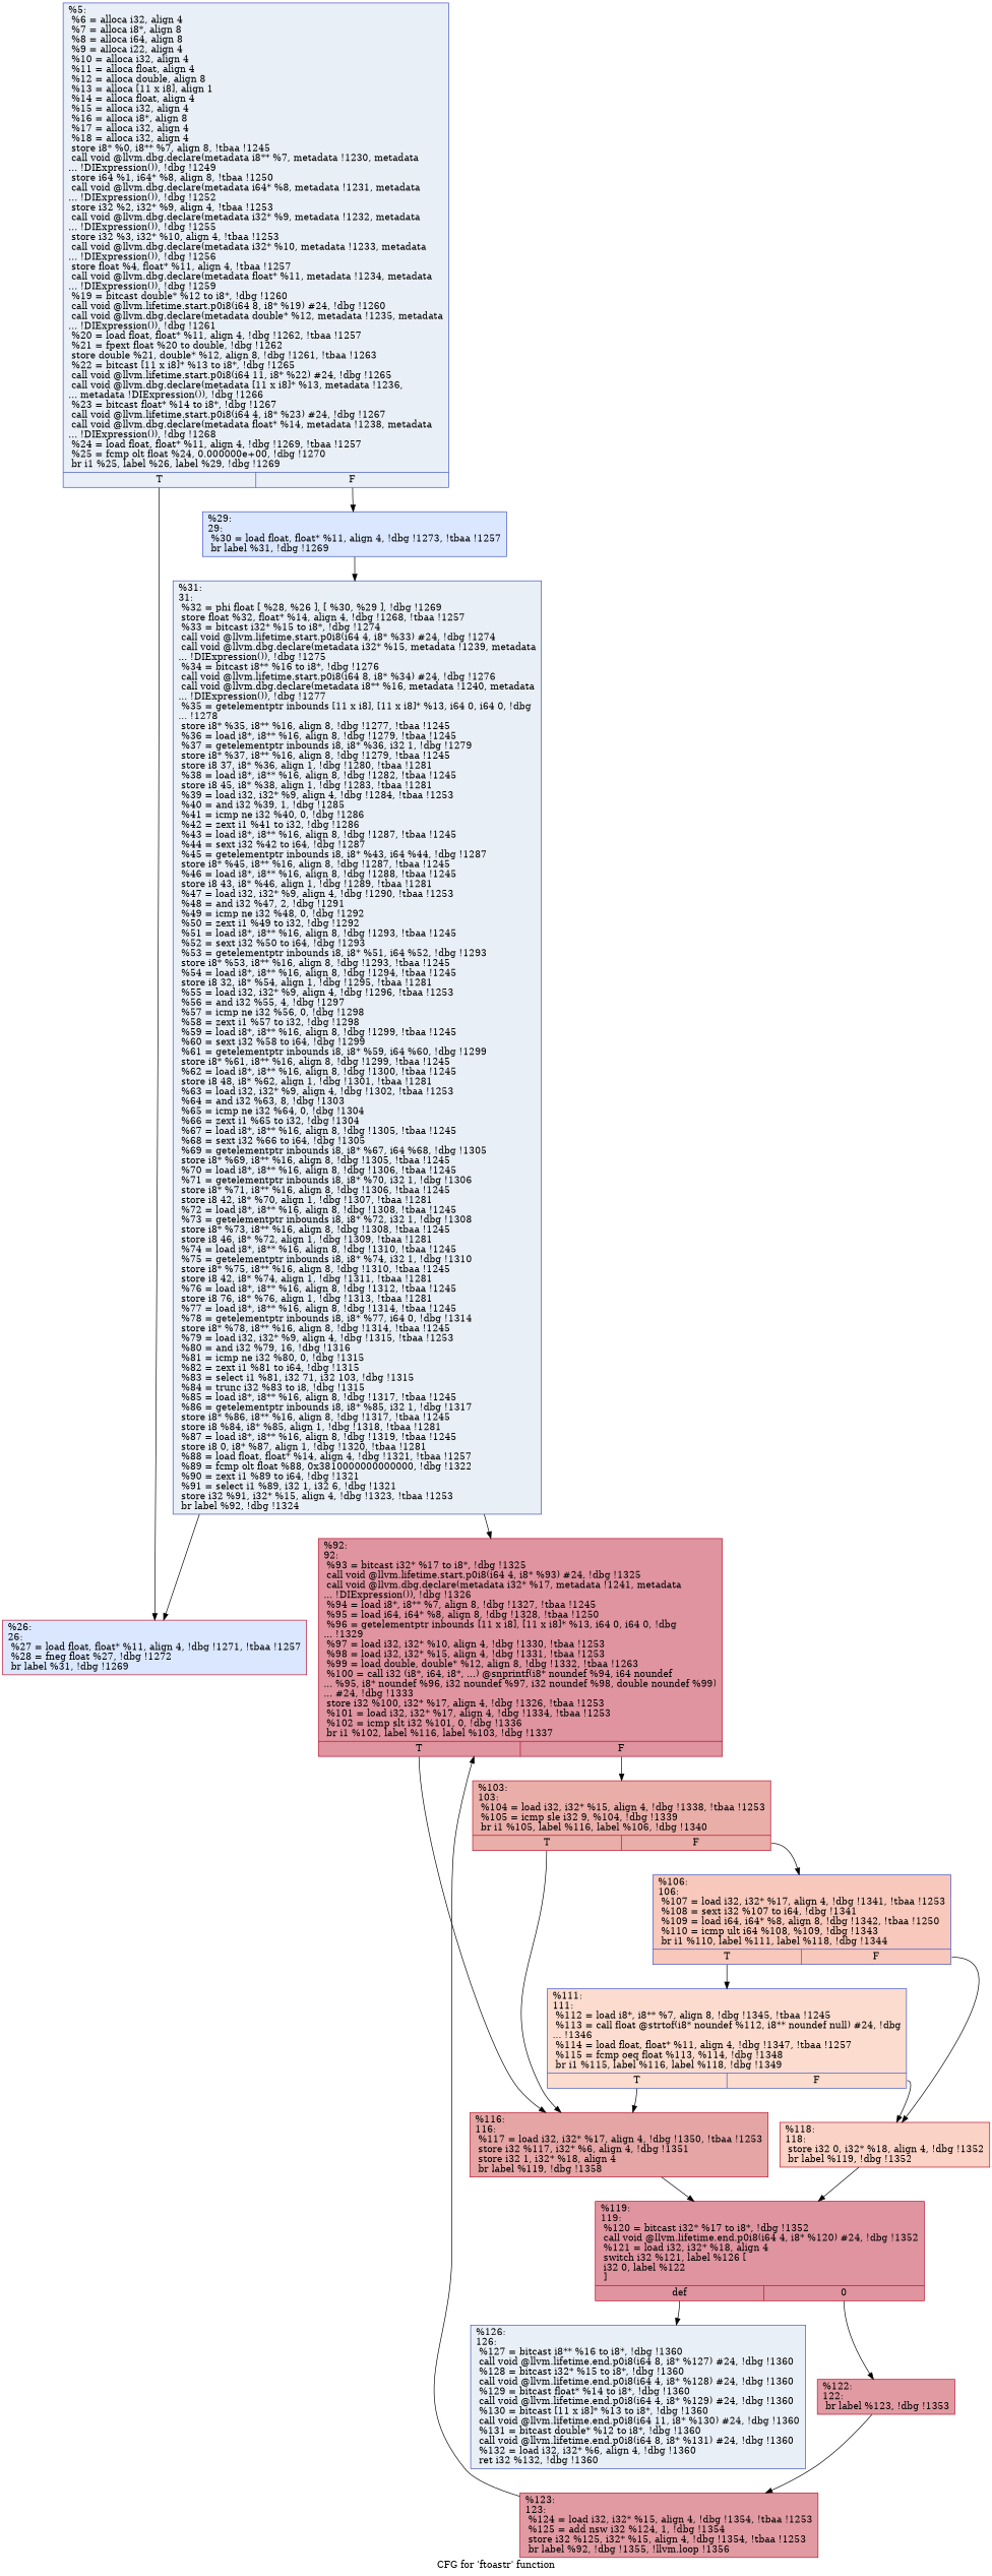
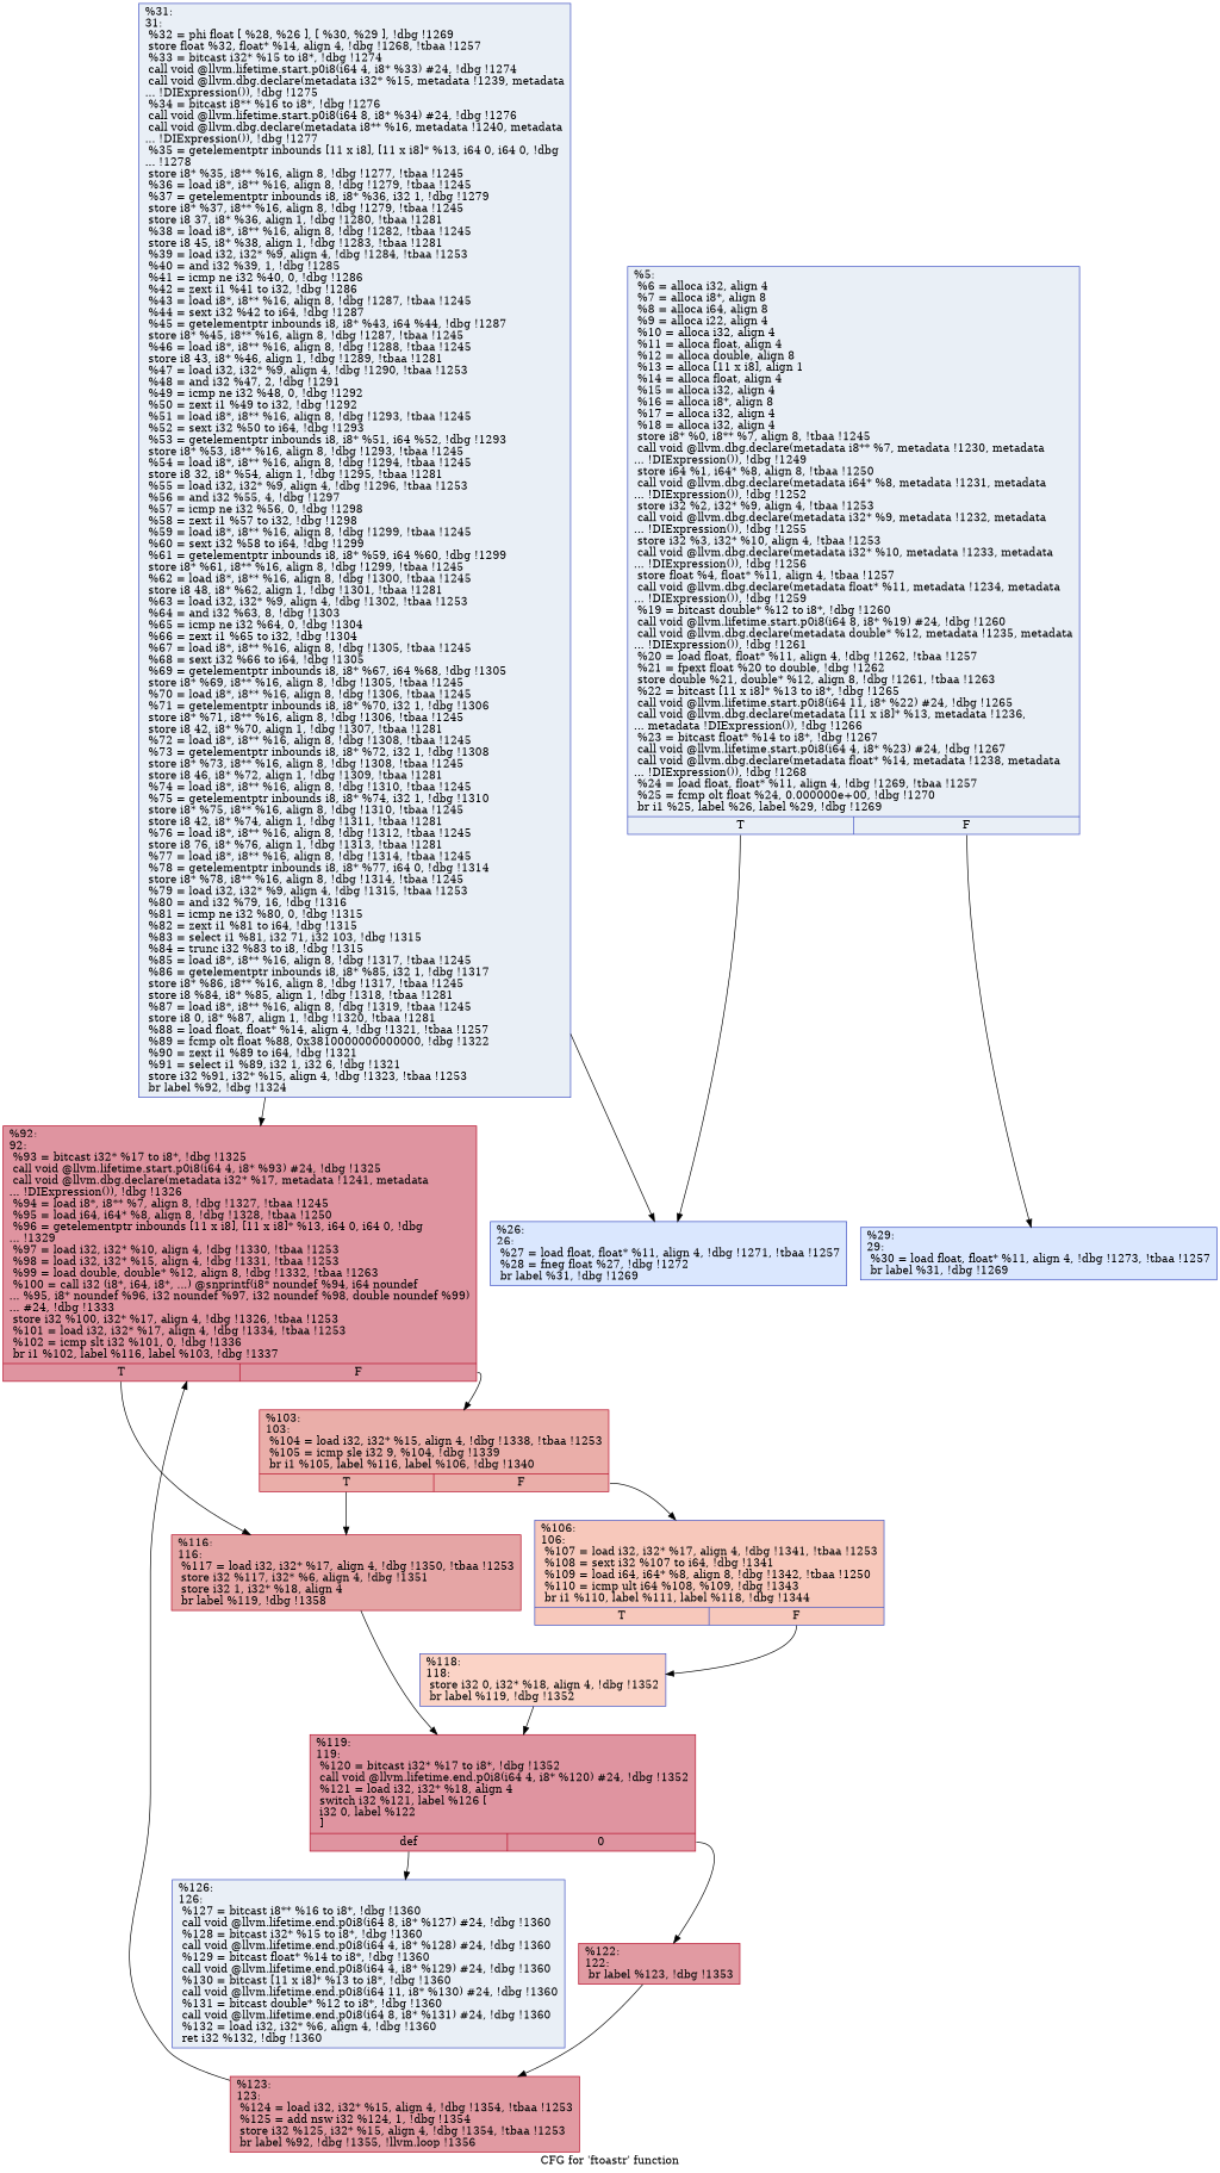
  digraph {
    label="CFG for 'ftoastr' function"
    node [color="#3d50c3ff" fillcolor="#cedaeb70" shape=record style=filled]
    n1 [label="{%5:\l  %6 = alloca i32, align 4\l  %7 = alloca i8*, align 8\l  %8 = alloca i64, align 8\l  %9 = alloca i22, align 4\l  %10 = alloca i32, align 4\l  %11 = alloca float, align 4\l  %12 = alloca double, align 8\l  %13 = alloca [11 x i8], align 1\l  %14 = alloca float, align 4\l  %15 = alloca i32, align 4\l  %16 = alloca i8*, align 8\l  %17 = alloca i32, align 4\l  %18 = alloca i32, align 4\l  store i8* %0, i8** %7, align 8, !tbaa !1245\l  call void @llvm.dbg.declare(metadata i8** %7, metadata !1230, metadata\l... !DIExpression()), !dbg !1249\l  store i64 %1, i64* %8, align 8, !tbaa !1250\l  call void @llvm.dbg.declare(metadata i64* %8, metadata !1231, metadata\l... !DIExpression()), !dbg !1252\l  store i32 %2, i32* %9, align 4, !tbaa !1253\l  call void @llvm.dbg.declare(metadata i32* %9, metadata !1232, metadata\l... !DIExpression()), !dbg !1255\l  store i32 %3, i32* %10, align 4, !tbaa !1253\l  call void @llvm.dbg.declare(metadata i32* %10, metadata !1233, metadata\l... !DIExpression()), !dbg !1256\l  store float %4, float* %11, align 4, !tbaa !1257\l  call void @llvm.dbg.declare(metadata float* %11, metadata !1234, metadata\l... !DIExpression()), !dbg !1259\l  %19 = bitcast double* %12 to i8*, !dbg !1260\l  call void @llvm.lifetime.start.p0i8(i64 8, i8* %19) #24, !dbg !1260\l  call void @llvm.dbg.declare(metadata double* %12, metadata !1235, metadata\l... !DIExpression()), !dbg !1261\l  %20 = load float, float* %11, align 4, !dbg !1262, !tbaa !1257\l  %21 = fpext float %20 to double, !dbg !1262\l  store double %21, double* %12, align 8, !dbg !1261, !tbaa !1263\l  %22 = bitcast [11 x i8]* %13 to i8*, !dbg !1265\l  call void @llvm.lifetime.start.p0i8(i64 11, i8* %22) #24, !dbg !1265\l  call void @llvm.dbg.declare(metadata [11 x i8]* %13, metadata !1236,\l... metadata !DIExpression()), !dbg !1266\l  %23 = bitcast float* %14 to i8*, !dbg !1267\l  call void @llvm.lifetime.start.p0i8(i64 4, i8* %23) #24, !dbg !1267\l  call void @llvm.dbg.declare(metadata float* %14, metadata !1238, metadata\l... !DIExpression()), !dbg !1268\l  %24 = load float, float* %11, align 4, !dbg !1269, !tbaa !1257\l  %25 = fcmp olt float %24, 0.000000e+00, !dbg !1270\l  br i1 %25, label %26, label %29, !dbg !1269\l|{<s0>T|<s1>F}}"]
-   n2 [color="#b70d28ff" fillcolor="#abc8fd70" label="{%26:\l26:                                               \l  %27 = load float, float* %11, align 4, !dbg !1271, !tbaa !1257\l  %28 = fneg float %27, !dbg !1272\l  br label %31, !dbg !1269\l}"]
+   n2 [fillcolor="#abc8fd70" label="{%26:\l26:                                               \l  %27 = load float, float* %11, align 4, !dbg !1271, !tbaa !1257\l  %28 = fneg float %27, !dbg !1272\l  br label %31, !dbg !1269\l}"]
    n3 [fillcolor="#abc8fd70" label="{%29:\l29:                                               \l  %30 = load float, float* %11, align 4, !dbg !1273, !tbaa !1257\l  br label %31, !dbg !1269\l}"]
    n4 [label="{%31:\l31:                                               \l  %32 = phi float [ %28, %26 ], [ %30, %29 ], !dbg !1269\l  store float %32, float* %14, align 4, !dbg !1268, !tbaa !1257\l  %33 = bitcast i32* %15 to i8*, !dbg !1274\l  call void @llvm.lifetime.start.p0i8(i64 4, i8* %33) #24, !dbg !1274\l  call void @llvm.dbg.declare(metadata i32* %15, metadata !1239, metadata\l... !DIExpression()), !dbg !1275\l  %34 = bitcast i8** %16 to i8*, !dbg !1276\l  call void @llvm.lifetime.start.p0i8(i64 8, i8* %34) #24, !dbg !1276\l  call void @llvm.dbg.declare(metadata i8** %16, metadata !1240, metadata\l... !DIExpression()), !dbg !1277\l  %35 = getelementptr inbounds [11 x i8], [11 x i8]* %13, i64 0, i64 0, !dbg\l... !1278\l  store i8* %35, i8** %16, align 8, !dbg !1277, !tbaa !1245\l  %36 = load i8*, i8** %16, align 8, !dbg !1279, !tbaa !1245\l  %37 = getelementptr inbounds i8, i8* %36, i32 1, !dbg !1279\l  store i8* %37, i8** %16, align 8, !dbg !1279, !tbaa !1245\l  store i8 37, i8* %36, align 1, !dbg !1280, !tbaa !1281\l  %38 = load i8*, i8** %16, align 8, !dbg !1282, !tbaa !1245\l  store i8 45, i8* %38, align 1, !dbg !1283, !tbaa !1281\l  %39 = load i32, i32* %9, align 4, !dbg !1284, !tbaa !1253\l  %40 = and i32 %39, 1, !dbg !1285\l  %41 = icmp ne i32 %40, 0, !dbg !1286\l  %42 = zext i1 %41 to i32, !dbg !1286\l  %43 = load i8*, i8** %16, align 8, !dbg !1287, !tbaa !1245\l  %44 = sext i32 %42 to i64, !dbg !1287\l  %45 = getelementptr inbounds i8, i8* %43, i64 %44, !dbg !1287\l  store i8* %45, i8** %16, align 8, !dbg !1287, !tbaa !1245\l  %46 = load i8*, i8** %16, align 8, !dbg !1288, !tbaa !1245\l  store i8 43, i8* %46, align 1, !dbg !1289, !tbaa !1281\l  %47 = load i32, i32* %9, align 4, !dbg !1290, !tbaa !1253\l  %48 = and i32 %47, 2, !dbg !1291\l  %49 = icmp ne i32 %48, 0, !dbg !1292\l  %50 = zext i1 %49 to i32, !dbg !1292\l  %51 = load i8*, i8** %16, align 8, !dbg !1293, !tbaa !1245\l  %52 = sext i32 %50 to i64, !dbg !1293\l  %53 = getelementptr inbounds i8, i8* %51, i64 %52, !dbg !1293\l  store i8* %53, i8** %16, align 8, !dbg !1293, !tbaa !1245\l  %54 = load i8*, i8** %16, align 8, !dbg !1294, !tbaa !1245\l  store i8 32, i8* %54, align 1, !dbg !1295, !tbaa !1281\l  %55 = load i32, i32* %9, align 4, !dbg !1296, !tbaa !1253\l  %56 = and i32 %55, 4, !dbg !1297\l  %57 = icmp ne i32 %56, 0, !dbg !1298\l  %58 = zext i1 %57 to i32, !dbg !1298\l  %59 = load i8*, i8** %16, align 8, !dbg !1299, !tbaa !1245\l  %60 = sext i32 %58 to i64, !dbg !1299\l  %61 = getelementptr inbounds i8, i8* %59, i64 %60, !dbg !1299\l  store i8* %61, i8** %16, align 8, !dbg !1299, !tbaa !1245\l  %62 = load i8*, i8** %16, align 8, !dbg !1300, !tbaa !1245\l  store i8 48, i8* %62, align 1, !dbg !1301, !tbaa !1281\l  %63 = load i32, i32* %9, align 4, !dbg !1302, !tbaa !1253\l  %64 = and i32 %63, 8, !dbg !1303\l  %65 = icmp ne i32 %64, 0, !dbg !1304\l  %66 = zext i1 %65 to i32, !dbg !1304\l  %67 = load i8*, i8** %16, align 8, !dbg !1305, !tbaa !1245\l  %68 = sext i32 %66 to i64, !dbg !1305\l  %69 = getelementptr inbounds i8, i8* %67, i64 %68, !dbg !1305\l  store i8* %69, i8** %16, align 8, !dbg !1305, !tbaa !1245\l  %70 = load i8*, i8** %16, align 8, !dbg !1306, !tbaa !1245\l  %71 = getelementptr inbounds i8, i8* %70, i32 1, !dbg !1306\l  store i8* %71, i8** %16, align 8, !dbg !1306, !tbaa !1245\l  store i8 42, i8* %70, align 1, !dbg !1307, !tbaa !1281\l  %72 = load i8*, i8** %16, align 8, !dbg !1308, !tbaa !1245\l  %73 = getelementptr inbounds i8, i8* %72, i32 1, !dbg !1308\l  store i8* %73, i8** %16, align 8, !dbg !1308, !tbaa !1245\l  store i8 46, i8* %72, align 1, !dbg !1309, !tbaa !1281\l  %74 = load i8*, i8** %16, align 8, !dbg !1310, !tbaa !1245\l  %75 = getelementptr inbounds i8, i8* %74, i32 1, !dbg !1310\l  store i8* %75, i8** %16, align 8, !dbg !1310, !tbaa !1245\l  store i8 42, i8* %74, align 1, !dbg !1311, !tbaa !1281\l  %76 = load i8*, i8** %16, align 8, !dbg !1312, !tbaa !1245\l  store i8 76, i8* %76, align 1, !dbg !1313, !tbaa !1281\l  %77 = load i8*, i8** %16, align 8, !dbg !1314, !tbaa !1245\l  %78 = getelementptr inbounds i8, i8* %77, i64 0, !dbg !1314\l  store i8* %78, i8** %16, align 8, !dbg !1314, !tbaa !1245\l  %79 = load i32, i32* %9, align 4, !dbg !1315, !tbaa !1253\l  %80 = and i32 %79, 16, !dbg !1316\l  %81 = icmp ne i32 %80, 0, !dbg !1315\l  %82 = zext i1 %81 to i64, !dbg !1315\l  %83 = select i1 %81, i32 71, i32 103, !dbg !1315\l  %84 = trunc i32 %83 to i8, !dbg !1315\l  %85 = load i8*, i8** %16, align 8, !dbg !1317, !tbaa !1245\l  %86 = getelementptr inbounds i8, i8* %85, i32 1, !dbg !1317\l  store i8* %86, i8** %16, align 8, !dbg !1317, !tbaa !1245\l  store i8 %84, i8* %85, align 1, !dbg !1318, !tbaa !1281\l  %87 = load i8*, i8** %16, align 8, !dbg !1319, !tbaa !1245\l  store i8 0, i8* %87, align 1, !dbg !1320, !tbaa !1281\l  %88 = load float, float* %14, align 4, !dbg !1321, !tbaa !1257\l  %89 = fcmp olt float %88, 0x3810000000000000, !dbg !1322\l  %90 = zext i1 %89 to i64, !dbg !1321\l  %91 = select i1 %89, i32 1, i32 6, !dbg !1321\l  store i32 %91, i32* %15, align 4, !dbg !1323, !tbaa !1253\l  br label %92, !dbg !1324\l}"]
    n5 [color="#b70d28ff" fillcolor="#b70d2870" label="{%92:\l92:                                               \l  %93 = bitcast i32* %17 to i8*, !dbg !1325\l  call void @llvm.lifetime.start.p0i8(i64 4, i8* %93) #24, !dbg !1325\l  call void @llvm.dbg.declare(metadata i32* %17, metadata !1241, metadata\l... !DIExpression()), !dbg !1326\l  %94 = load i8*, i8** %7, align 8, !dbg !1327, !tbaa !1245\l  %95 = load i64, i64* %8, align 8, !dbg !1328, !tbaa !1250\l  %96 = getelementptr inbounds [11 x i8], [11 x i8]* %13, i64 0, i64 0, !dbg\l... !1329\l  %97 = load i32, i32* %10, align 4, !dbg !1330, !tbaa !1253\l  %98 = load i32, i32* %15, align 4, !dbg !1331, !tbaa !1253\l  %99 = load double, double* %12, align 8, !dbg !1332, !tbaa !1263\l  %100 = call i32 (i8*, i64, i8*, ...) @snprintf(i8* noundef %94, i64 noundef\l... %95, i8* noundef %96, i32 noundef %97, i32 noundef %98, double noundef %99)\l... #24, !dbg !1333\l  store i32 %100, i32* %17, align 4, !dbg !1326, !tbaa !1253\l  %101 = load i32, i32* %17, align 4, !dbg !1334, !tbaa !1253\l  %102 = icmp slt i32 %101, 0, !dbg !1336\l  br i1 %102, label %116, label %103, !dbg !1337\l|{<s0>T|<s1>F}}"]
    n6 [color="#b70d28ff" fillcolor="#c5333470" label="{%116:\l116:                                              \l  %117 = load i32, i32* %17, align 4, !dbg !1350, !tbaa !1253\l  store i32 %117, i32* %6, align 4, !dbg !1351\l  store i32 1, i32* %18, align 4\l  br label %119, !dbg !1358\l}"]
    n7 [color="#b70d28ff" fillcolor="#d0473d70" label="{%103:\l103:                                              \l  %104 = load i32, i32* %15, align 4, !dbg !1338, !tbaa !1253\l  %105 = icmp sle i32 9, %104, !dbg !1339\l  br i1 %105, label %116, label %106, !dbg !1340\l|{<s0>T|<s1>F}}"]
    n8 [color="#b70d28ff" fillcolor="#b70d2870" label="{%119:\l119:                                              \l  %120 = bitcast i32* %17 to i8*, !dbg !1352\l  call void @llvm.lifetime.end.p0i8(i64 4, i8* %120) #24, !dbg !1352\l  %121 = load i32, i32* %18, align 4\l  switch i32 %121, label %126 [\l    i32 0, label %122\l  ]\l|{<s0>def|<s1>0}}"]
    n9 [fillcolor="#ed836670" label="{%106:\l106:                                              \l  %107 = load i32, i32* %17, align 4, !dbg !1341, !tbaa !1253\l  %108 = sext i32 %107 to i64, !dbg !1341\l  %109 = load i64, i64* %8, align 8, !dbg !1342, !tbaa !1250\l  %110 = icmp ult i64 %108, %109, !dbg !1343\l  br i1 %110, label %111, label %118, !dbg !1344\l|{<s0>T|<s1>F}}"]
    n10 [label="{%126:\l126:                                              \l  %127 = bitcast i8** %16 to i8*, !dbg !1360\l  call void @llvm.lifetime.end.p0i8(i64 8, i8* %127) #24, !dbg !1360\l  %128 = bitcast i32* %15 to i8*, !dbg !1360\l  call void @llvm.lifetime.end.p0i8(i64 4, i8* %128) #24, !dbg !1360\l  %129 = bitcast float* %14 to i8*, !dbg !1360\l  call void @llvm.lifetime.end.p0i8(i64 4, i8* %129) #24, !dbg !1360\l  %130 = bitcast [11 x i8]* %13 to i8*, !dbg !1360\l  call void @llvm.lifetime.end.p0i8(i64 11, i8* %130) #24, !dbg !1360\l  %131 = bitcast double* %12 to i8*, !dbg !1360\l  call void @llvm.lifetime.end.p0i8(i64 8, i8* %131) #24, !dbg !1360\l  %132 = load i32, i32* %6, align 4, !dbg !1360\l  ret i32 %132, !dbg !1360\l}"]
    n11 [color="#b70d28ff" fillcolor="#bb1b2c70" label="{%122:\l122:                                              \l  br label %123, !dbg !1353\l}"]
-   n12 [fillcolor="#f7af9170" label="{%111:\l111:                                              \l  %112 = load i8*, i8** %7, align 8, !dbg !1345, !tbaa !1245\l  %113 = call float @strtof(i8* noundef %112, i8** noundef null) #24, !dbg\l... !1346\l  %114 = load float, float* %11, align 4, !dbg !1347, !tbaa !1257\l  %115 = fcmp oeq float %113, %114, !dbg !1348\l  br i1 %115, label %116, label %118, !dbg !1349\l|{<s0>T|<s1>F}}"]
-   n13 [color="#b70d28ff" fillcolor="#f59c7d70" label="{%118:\l118:                                              \l  store i32 0, i32* %18, align 4, !dbg !1352\l  br label %119, !dbg !1352\l}"]
+   n13 [fillcolor="#f59c7d70" label="{%118:\l118:                                              \l  store i32 0, i32* %18, align 4, !dbg !1352\l  br label %119, !dbg !1352\l}"]
    n14 [color="#b70d28ff" fillcolor="#bb1b2c70" label="{%123:\l123:                                              \l  %124 = load i32, i32* %15, align 4, !dbg !1354, !tbaa !1253\l  %125 = add nsw i32 %124, 1, !dbg !1354\l  store i32 %125, i32* %15, align 4, !dbg !1354, !tbaa !1253\l  br label %92, !dbg !1355, !llvm.loop !1356\l}"]
    n1 -> n2 [tailport=s0]
    n1 -> n3 [tailport=s1]
-   n3 -> n4
    n4 -> n2
    n4 -> n5
    n5 -> n6 [tailport=s0]
    n5 -> n7 [tailport=s1]
    n6 -> n8
    n7 -> n6 [tailport=s0]
    n7 -> n9 [tailport=s1]
    n8 -> n10 [tailport=s0]
    n8 -> n11 [tailport=s1]
-   n9 -> n12 [tailport=s0]
    n9 -> n13 [tailport=s1]
    n11 -> n14
-   n12 -> n6 [tailport=s0]
-   n12 -> n13 [tailport=s1]
    n13 -> n8
    n14 -> n5
  }
